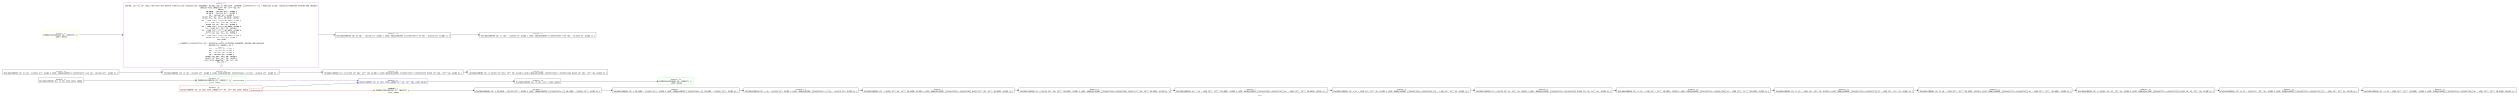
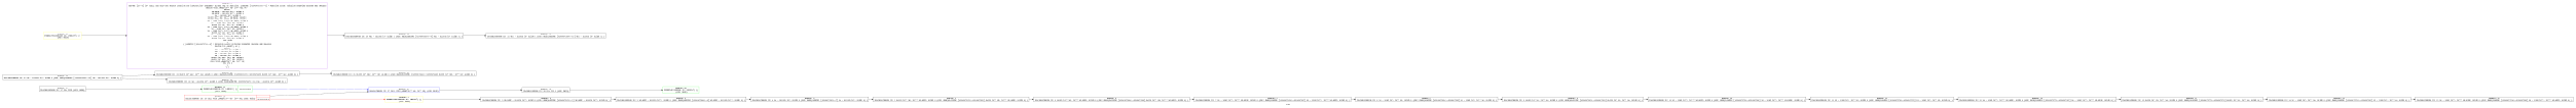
  digraph {
    fontname="Courier Prime"
    label=ICFG
    rankdir=LR
    node [color=black fontname="Courier Prime" shape=record]
    edge [fontname="Courier Prime" style=solid]
    n1 [color=green label="{NodeID: 29\nFunExitBlockNode ID: 29Exit(\{  \})\n \{fun: main\}}"]
    n2 [label="{NodeID: 28\nIntraBlockNode ID: 28   ret i32 0 \{fun: main\}}"]
    n3 [color=blue label="{NodeID: 27\nRetBlockNode ID: 27   call void @swap(i8** %a, i8** %b) \{fun: main\}}"]
    n4 [color=red label="{NodeID: 26\nCallBlockNode ID: 26   call void @swap(i8** %a, i8** %b) \{fun: main\}|{|<s1>0x100c0cac8}}"]
    n5 [color=yellow label="{NodeID: 1\nFunEntryBlockNode ID: 1Entry(\{  \})\n \{fun: swap\}}"]
    n6 [label="{NodeID: 2\nIntraBlockNode ID: 2   %p.addr = alloca i8**, align 8 \{fun: swap\}AddrPE: [4294967287\<--5]    %p.addr = alloca i8**, align 8\{  \}}"]
    n7 [label="{NodeID: 3\nIntraBlockNode ID: 3   %q.addr = alloca i8**, align 8 \{fun: swap\}AddrPE: [4294967286\<--6]    %q.addr = alloca i8**, align 8\{  \}}"]
    n8 [label="{NodeID: 25\nIntraBlockNode ID: 25   store i8* %b1, i8** %b, align 8 \{fun: main\}StorePE: [4294967266\<--4294967268]    store i8* %b1, i8** %b, align 8\{  \}}"]
    n9 [label="{NodeID: 24\nIntraBlockNode ID: 24   store i8* %a1, i8** %a, align 8 \{fun: main\}StorePE: [4294967267\<--4294967269]    store i8* %a1, i8** %a, align 8\{  \}}"]
    n10 [label="{NodeID: 23\nIntraBlockNode ID: 23   %b = alloca i8*, align 8 \{fun: main\}AddrPE: [4294967266\<--12]    %b = alloca i8*, align 8\{  \}}"]
    n11 [label="{NodeID: 22\nIntraBlockNode ID: 22   %a = alloca i8*, align 8 \{fun: main\}AddrPE: [4294967267\<--11]    %a = alloca i8*, align 8\{  \}}"]
    n12 [label="{NodeID: 21\nIntraBlockNode ID: 21   %b1 = alloca i8, align 1 \{fun: main\}AddrPE: [4294967268\<--10]    %b1 = alloca i8, align 1\{  \}}"]
    n13 [label="{NodeID: 20\nIntraBlockNode ID: 20   %a1 = alloca i8, align 1 \{fun: main\}AddrPE: [4294967269\<--9]    %a1 = alloca i8, align 1\{  \}}"]
    n14 [color=yellow label="{NodeID: 19\nFunEntryBlockNode ID: 19Entry(\{  \})\n \{fun: main\}}"]
    n15 [color=purple label="{NodeID: 0\nCopyPE: [2\<--3]  i8* null\{ Can only get source location for instruction, argument, global var or function. \}AddrPE: [4294967291\<--4]  ; Function Attrs: noinline nounwind optnone ssp uwtable\ndefine void @swap(i8** %p, i8** %q) #0 \{\nentry:\n  %p.addr = alloca i8**, align 8\n  %q.addr = alloca i8**, align 8\n  %t = alloca i8*, align 8\n  store i8** %p, i8*** %p.addr, align 8\n  store i8** %q, i8*** %q.addr, align 8\n  %0 = load i8**, i8*** %p.addr, align 8\n  %1 = load i8*, i8** %0, align 8\n  store i8* %1, i8** %t, align 8\n  %2 = load i8**, i8*** %q.addr, align 8\n  %3 = load i8*, i8** %2, align 8\n  %4 = load i8**, i8*** %p.addr, align 8\n  store i8* %3, i8** %4, align 8\n  %5 = load i8*, i8** %t, align 8\n  %6 = load i8**, i8*** %q.addr, align 8\n  store i8* %5, i8** %6, align 8\n  ret void\n\}\n\{  \}AddrPE: [4294967271\<--8]  ; Function Attrs: noinline nounwind optnone ssp uwtable\ndefine i32 @main() #0 \{\nentry:\n  %a1 = alloca i8, align 1\n  %b1 = alloca i8, align 1\n  %a = alloca i8*, align 8\n  %b = alloca i8*, align 8\n  store i8* %a1, i8** %a, align 8\n  store i8* %b1, i8** %b, align 8\n  call void @swap(i8** %a, i8** %b)\n  ret i72 0\n\}\n\{  \}}"]
    n16 [color=green label="{NodeID: 18\nFunExitBlockNode ID: 18Exit(\{  \})\n \{fun: swap\}|{<s0>0x100c0cac8}}"]
    n17 [label="{NodeID: 17\nIntraBlockNode ID: 17   ret void \{fun: swap\}}"]
    n18 [label="{NodeID: 15\nIntraBlockNode ID: 15   %6 = load i8**, i8*** %q.addr, align 8 \{fun: swap\}LoadPE: [4294967274\<--4294967286]    %6 = load i8**, i8*** %q.addr, align 8\{  \}}"]
    n19 [label="{NodeID: 14\nIntraBlockNode ID: 14   %5 = load i8*, i8** %t, align 8 \{fun: swap\}LoadPE: [4294967275\<--4294967285]    %5 = load i8*, i8** %t, align 8\{  \}}"]
    n20 [label="{NodeID: 13\nIntraBlockNode ID: 13   store i8* %3, i8** %4, align 8 \{fun: swap\}StorePE: [4294967277\<--4294967278]    store i8* %3, i8** %4, align 8\{  \}}"]
    n21 [label="{NodeID: 12\nIntraBlockNode ID: 12   %4 = load i8**, i8*** %p.addr, align 8 \{fun: swap\}LoadPE: [4294967277\<--4294967287]    %4 = load i8**, i8*** %p.addr, align 8\{  \}}"]
    n22 [label="{NodeID: 11\nIntraBlockNode ID: 11   %3 = load i8*, i8** %2, align 8 \{fun: swap\}LoadPE: [4294967278\<--4294967279]    %3 = load i8*, i8** %2, align 8\{  \}}"]
    n23 [label="{NodeID: 10\nIntraBlockNode ID: 10   %2 = load i8**, i8*** %q.addr, align 8 \{fun: swap\}LoadPE: [4294967279\<--4294967286]    %2 = load i8**, i8*** %q.addr, align 8\{  \}}"]
    n24 [label="{NodeID: 9\nIntraBlockNode ID: 9   store i8* %1, i8** %t, align 8 \{fun: swap\}StorePE: [4294967285\<--4294967281]    store i8* %1, i8** %t, align 8\{  \}}"]
    n25 [label="{NodeID: 8\nIntraBlockNode ID: 8   %1 = load i8*, i8** %0, align 8 \{fun: swap\}LoadPE: [4294967281\<--4294967282]    %1 = load i8*, i8** %0, align 8\{  \}}"]
    n26 [label="{NodeID: 7\nIntraBlockNode ID: 7   %0 = load i8**, i8*** %p.addr, align 8 \{fun: swap\}LoadPE: [4294967282\<--4294967287]    %0 = load i8**, i8*** %p.addr, align 8\{  \}}"]
    n27 [label="{NodeID: 6\nIntraBlockNode ID: 6   store i8** %q, i8*** %q.addr, align 8 \{fun: swap\}StorePE: [4294967286\<--4294967288]    store i8** %q, i8*** %q.addr, align 8\{  \}}"]
    n28 [label="{NodeID: 5\nIntraBlockNode ID: 5   store i8** %p, i8*** %p.addr, align 8 \{fun: swap\}StorePE: [4294967287\<--4294967289]    store i8** %p, i8*** %p.addr, align 8\{  \}}"]
    n29 [label="{NodeID: 4\nIntraBlockNode ID: 4   %t = alloca i8*, align 8 \{fun: swap\}AddrPE: [4294967285\<--7]    %t = alloca i8*, align 8\{  \}}"]
    n2 -> n1
    n3 -> n2
    n4 -> n3
    n4 -> n5 [color=red tailport=s1]
    n5 -> n6
    n6 -> n7
    n7 -> n29
    n9 -> n8
    n10 -> n9
-   n11 -> n10
+   n10 -> n11
    n13 -> n12
    n14 -> n15
    n15 -> n13
    n16 -> n3 [color=blue tailport=s0]
    n17 -> n16
    n19 -> n18
    n20 -> n19
    n21 -> n20
    n22 -> n21
    n23 -> n22
    n24 -> n23
    n25 -> n24
    n26 -> n25
    n27 -> n26
    n28 -> n27
    n29 -> n28
  }
